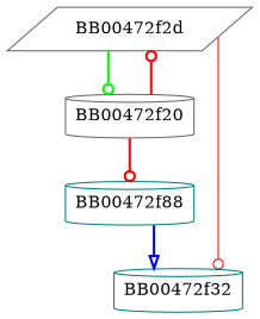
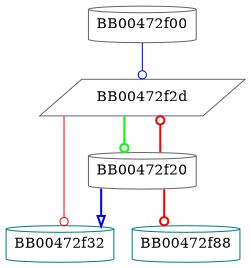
  digraph {
    splines=ortho
    node [color=gray40 shape=cylinder]
    edge [arrowhead=odot color=red style=bold]
    BB00472f2d [shape=parallelogram]
+   BB00472f00
    BB00472f20
    BB00472f32 [color=teal]
    BB00472f88 [color=teal]
    BB00472f2d -> BB00472f20 [color=green]
    BB00472f2d -> BB00472f32 [style=solid]
+   BB00472f00 -> BB00472f2d [color=blue style=solid]
    BB00472f20 -> BB00472f2d
    BB00472f20 -> BB00472f88
-   BB00472f88 -> BB00472f32 [arrowhead=onormal color=blue]
+   BB00472f20 -> BB00472f32 [arrowhead=onormal color=blue]
  }
